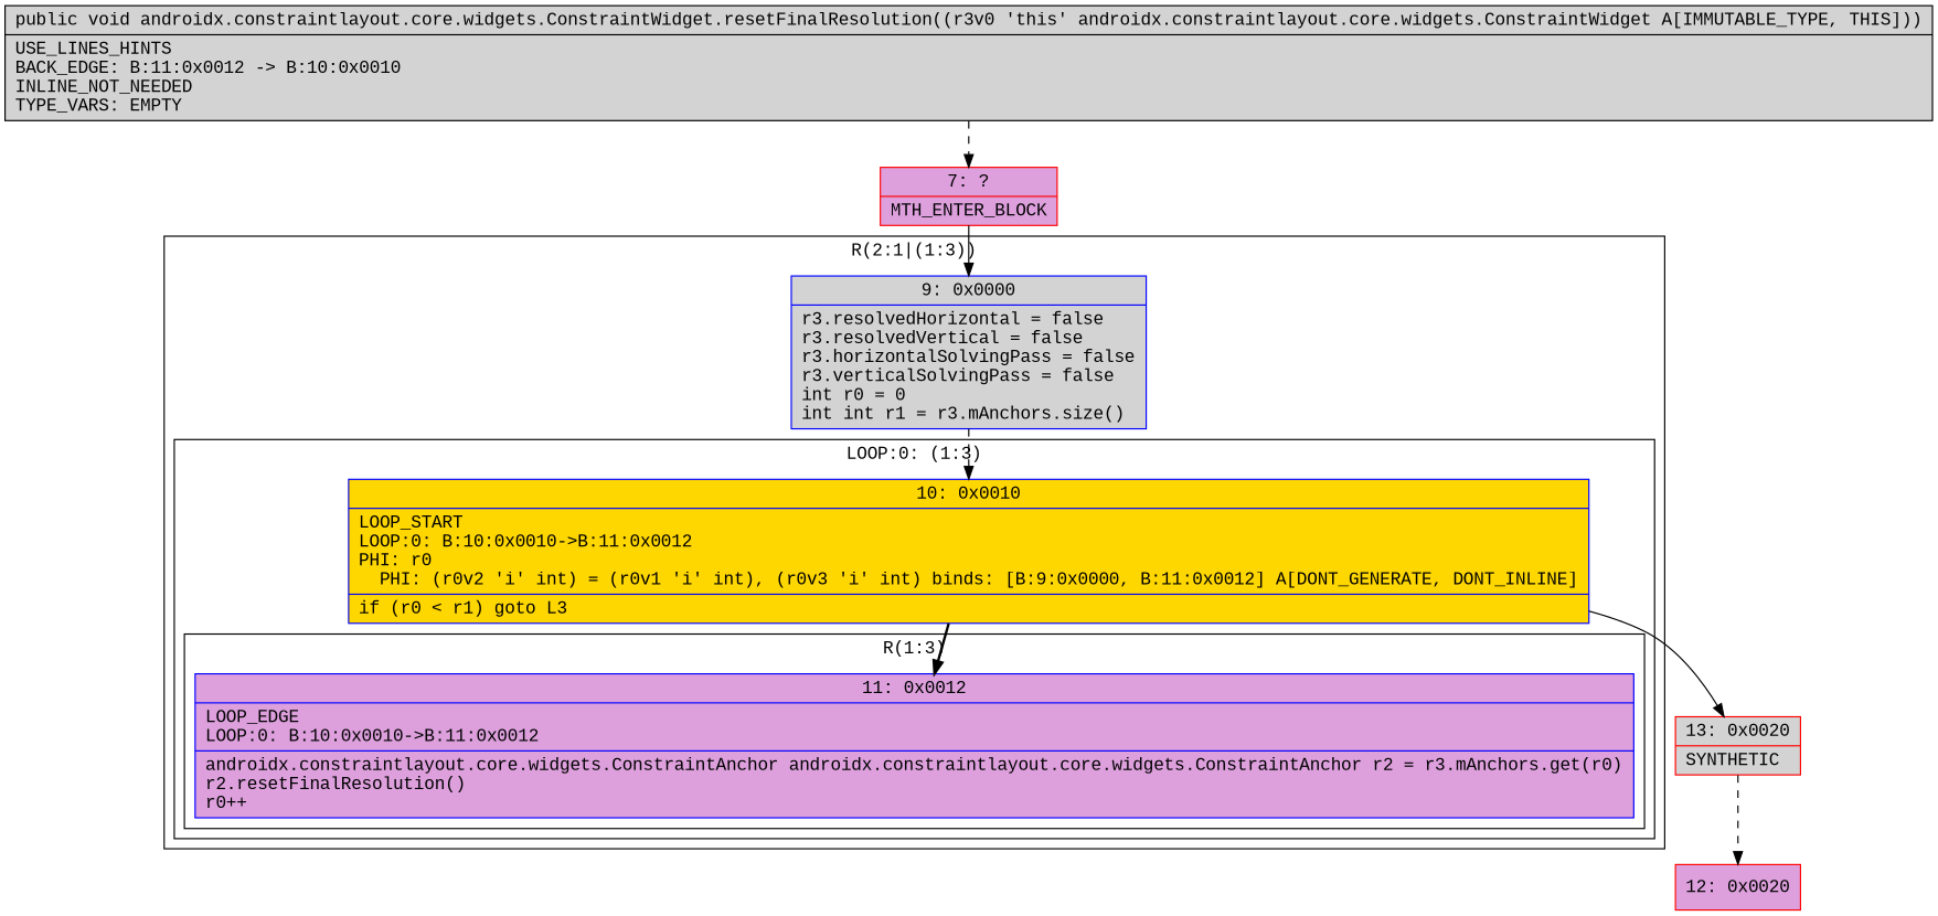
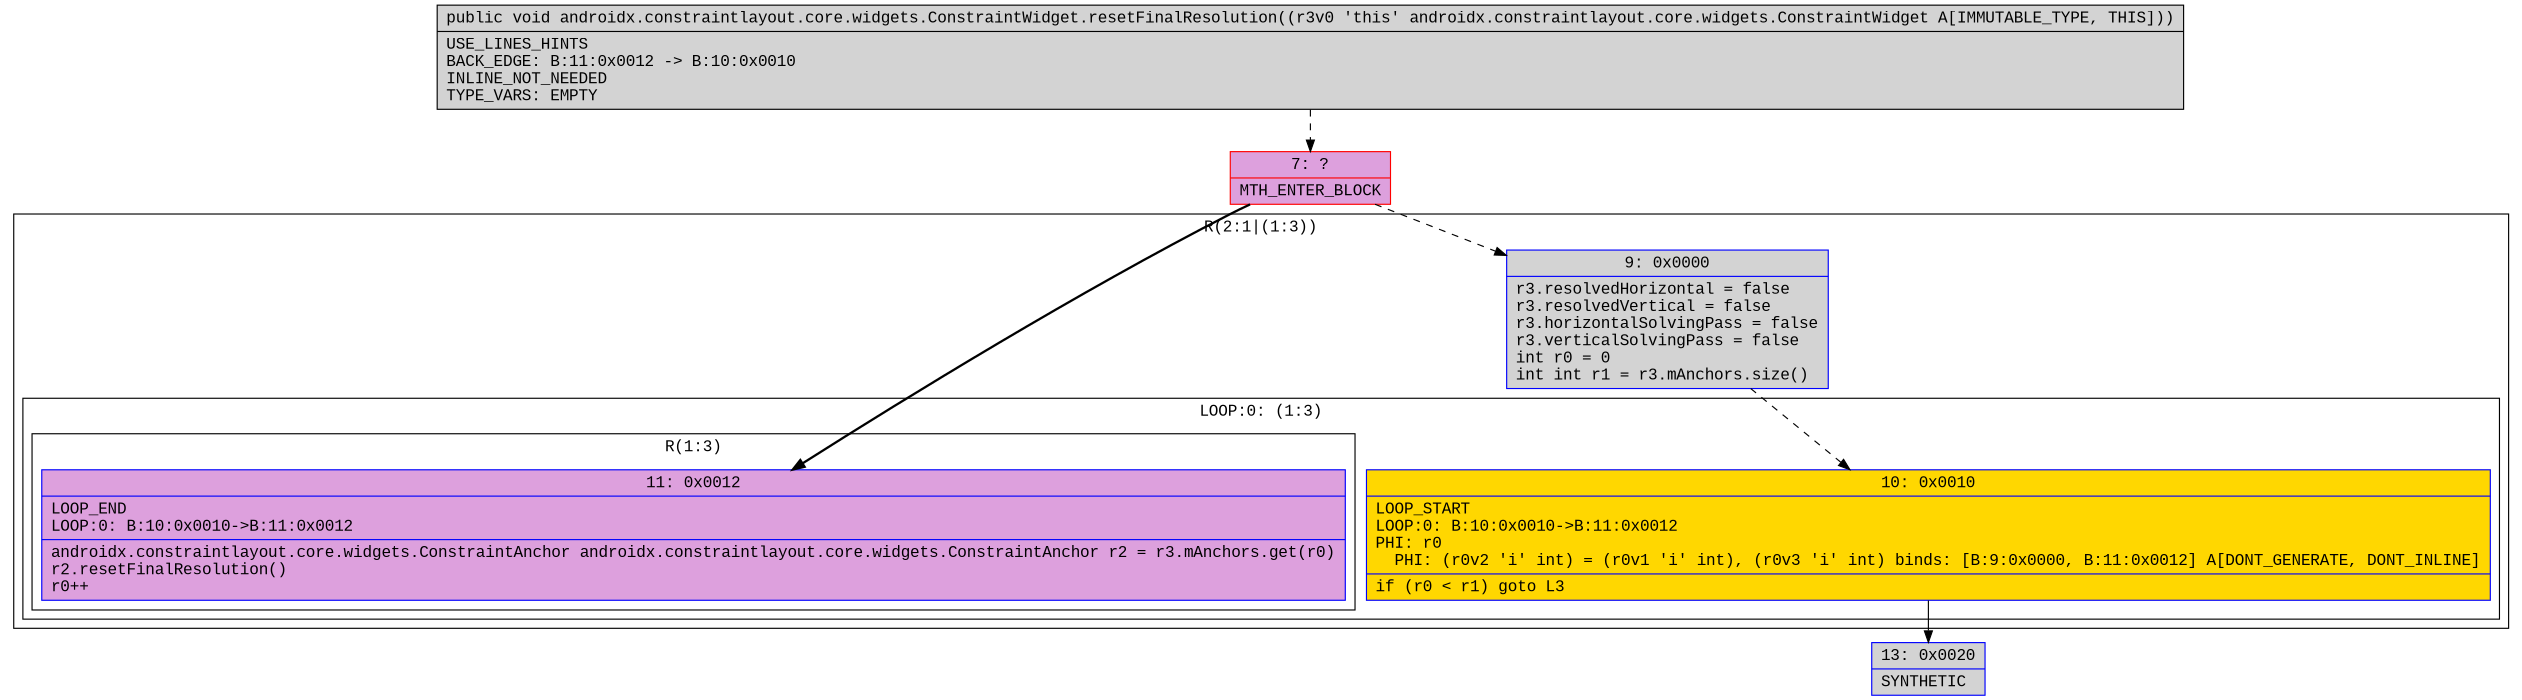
  digraph {
    fontname="Liberation Mono"
    node [color=blue fillcolor=plum fontname="Liberation Mono" shape=record style=filled]
    edge [fontname="Liberation Mono" style=dashed]
-   n1 [label="{11\:\ 0x0012|LOOP_EDGE\lLOOP:0: B:10:0x0010\-\>B:11:0x0012\l|androidx.constraintlayout.core.widgets.ConstraintAnchor androidx.constraintlayout.core.widgets.ConstraintAnchor r2 = r3.mAnchors.get(r0)\lr2.resetFinalResolution()\lr0++\l}"]
+   n1 [label="{11\:\ 0x0012|LOOP_END\lLOOP:0: B:10:0x0010\-\>B:11:0x0012\l|androidx.constraintlayout.core.widgets.ConstraintAnchor androidx.constraintlayout.core.widgets.ConstraintAnchor r2 = r3.mAnchors.get(r0)\lr2.resetFinalResolution()\lr0++\l}"]
    n2 [fillcolor=gold label="{10\:\ 0x0010|LOOP_START\lLOOP:0: B:10:0x0010\-\>B:11:0x0012\lPHI: r0 \l  PHI: (r0v2 'i' int) = (r0v1 'i' int), (r0v3 'i' int) binds: [B:9:0x0000, B:11:0x0012] A[DONT_GENERATE, DONT_INLINE]\l|if (r0 \< r1) goto L3\l}"]
    n3 [fillcolor=lightgrey label="{9\:\ 0x0000|r3.resolvedHorizontal = false\lr3.resolvedVertical = false\lr3.horizontalSolvingPass = false\lr3.verticalSolvingPass = false\lint r0 = 0\lint int r1 = r3.mAnchors.size()\l}"]
-   n4 [color=red fillcolor=lightgrey label="{13\:\ 0x0020|SYNTHETIC\l}"]
-   n5 [color=red label="{12\:\ 0x0020}"]
+   n4 [fillcolor=lightgrey label="{13\:\ 0x0020|SYNTHETIC\l}"]
    n6 [color=red label="{7\:\ ?|MTH_ENTER_BLOCK\l}"]
    n7 [fillcolor=lightgrey label="{public void androidx.constraintlayout.core.widgets.ConstraintWidget.resetFinalResolution((r3v0 'this' androidx.constraintlayout.core.widgets.ConstraintWidget A[IMMUTABLE_TYPE, THIS]))  | USE_LINES_HINTS\lBACK_EDGE: B:11:0x0012 \-\> B:10:0x0010\lINLINE_NOT_NEEDED\lTYPE_VARS: EMPTY\l}" color=""]
    subgraph cluster_1 {
      label="R(2:1|(1:3))"
      n3
      subgraph cluster_2 {
        label="LOOP:0: (1:3)"
        n2
        subgraph cluster_3 {
          label="R(1:3)"
          n1
        }
      }
    }
-   n2 -> n1 [style=bold]
+   n6 -> n1 [style=bold]
    n2 -> n4 [style=solid]
    n3 -> n2
-   n4 -> n5
-   n6 -> n3 [style=solid]
+   n6 -> n3
    n7 -> n6
  }
